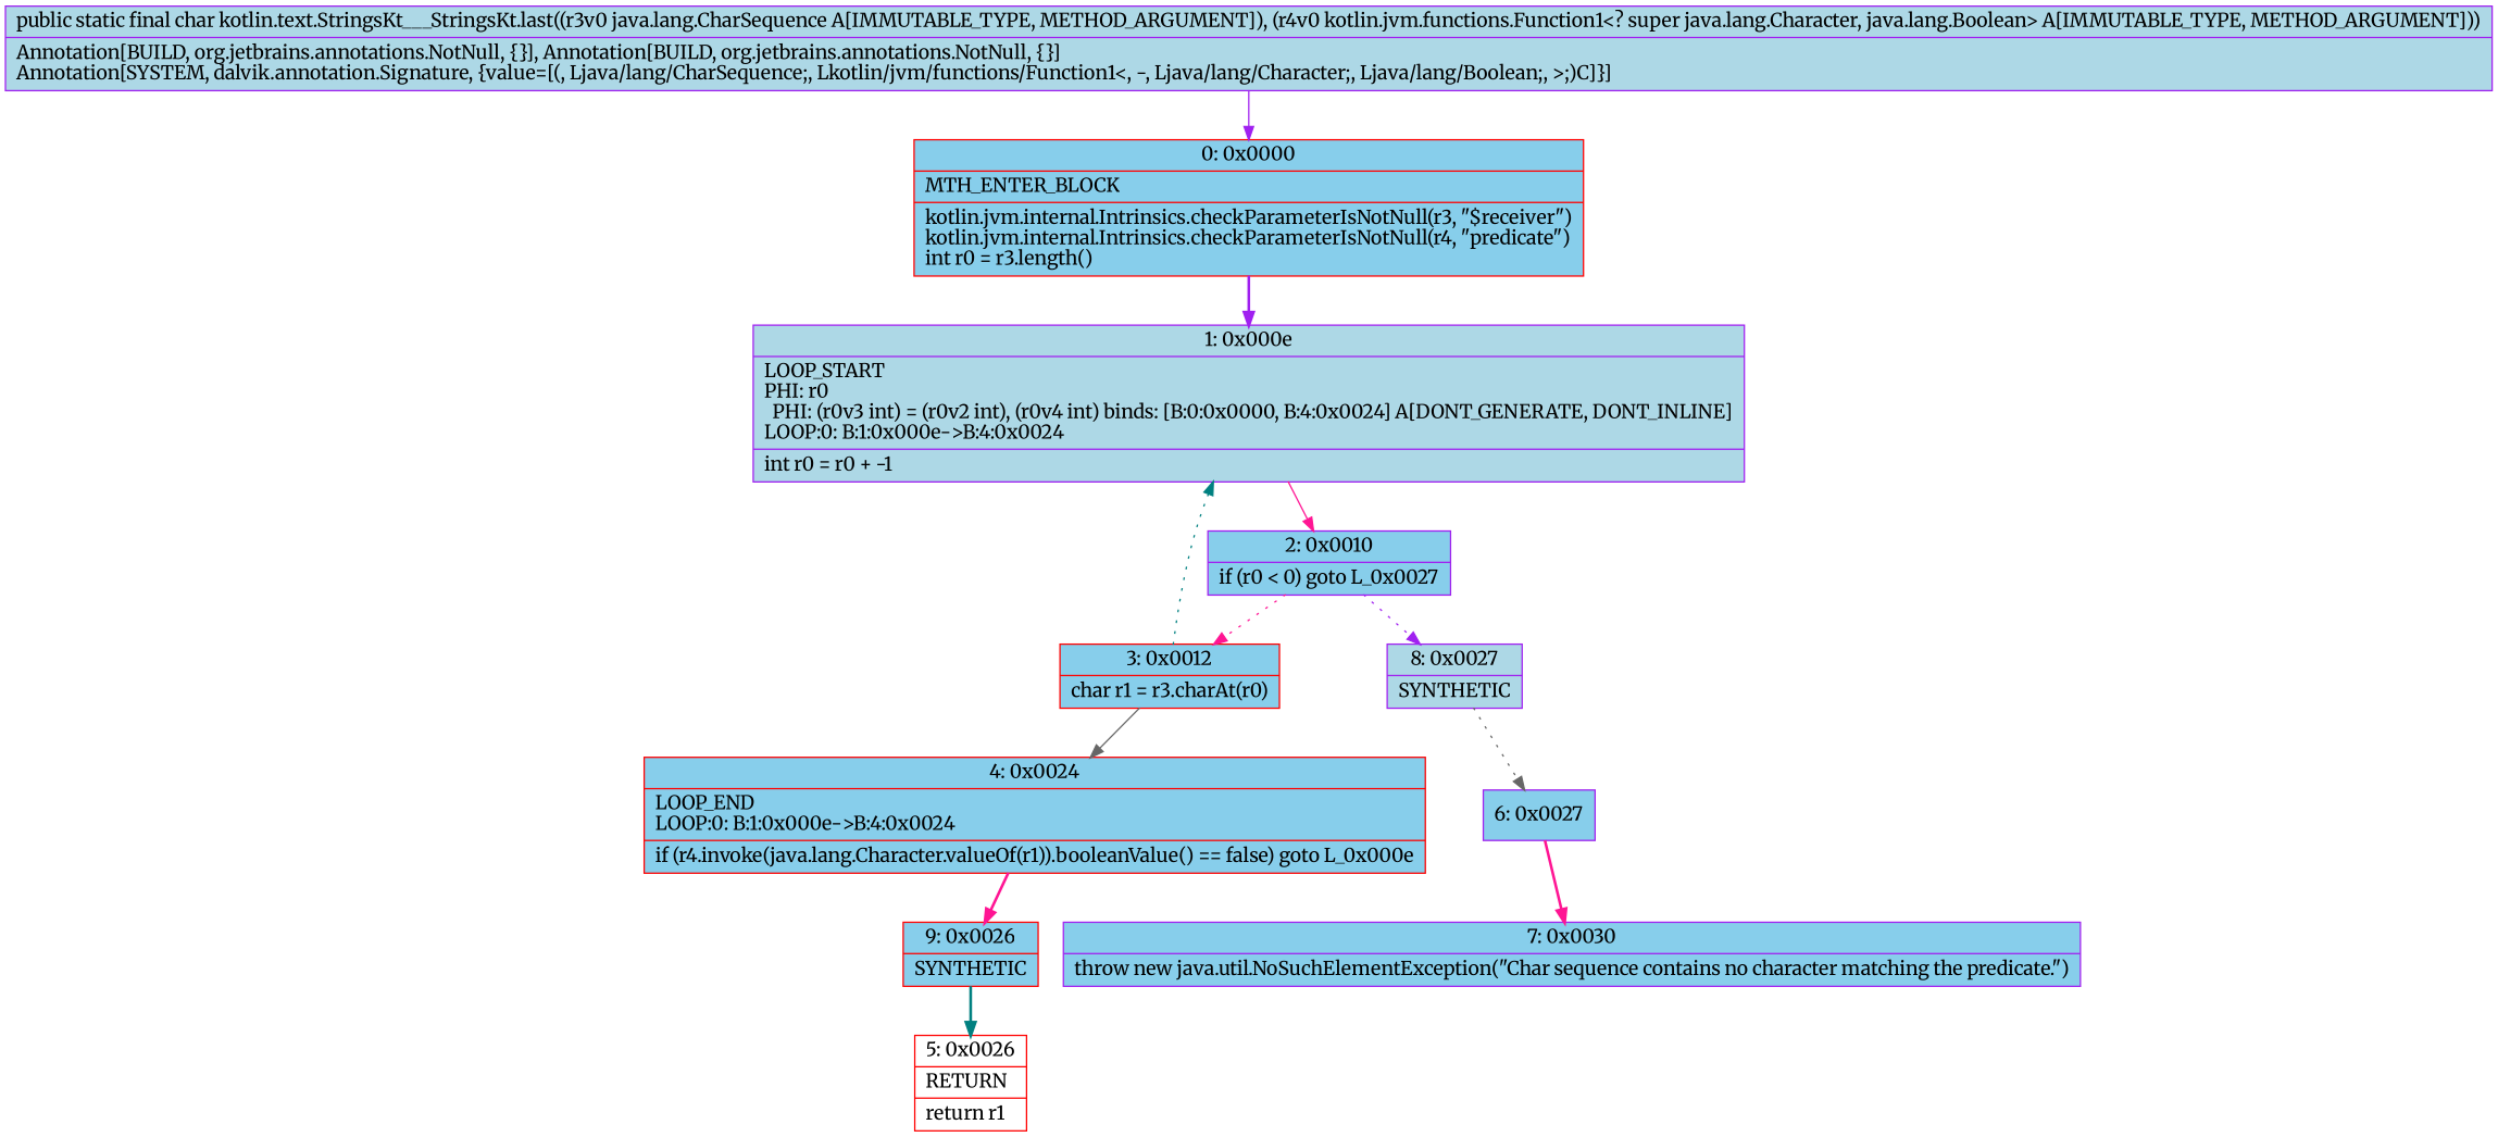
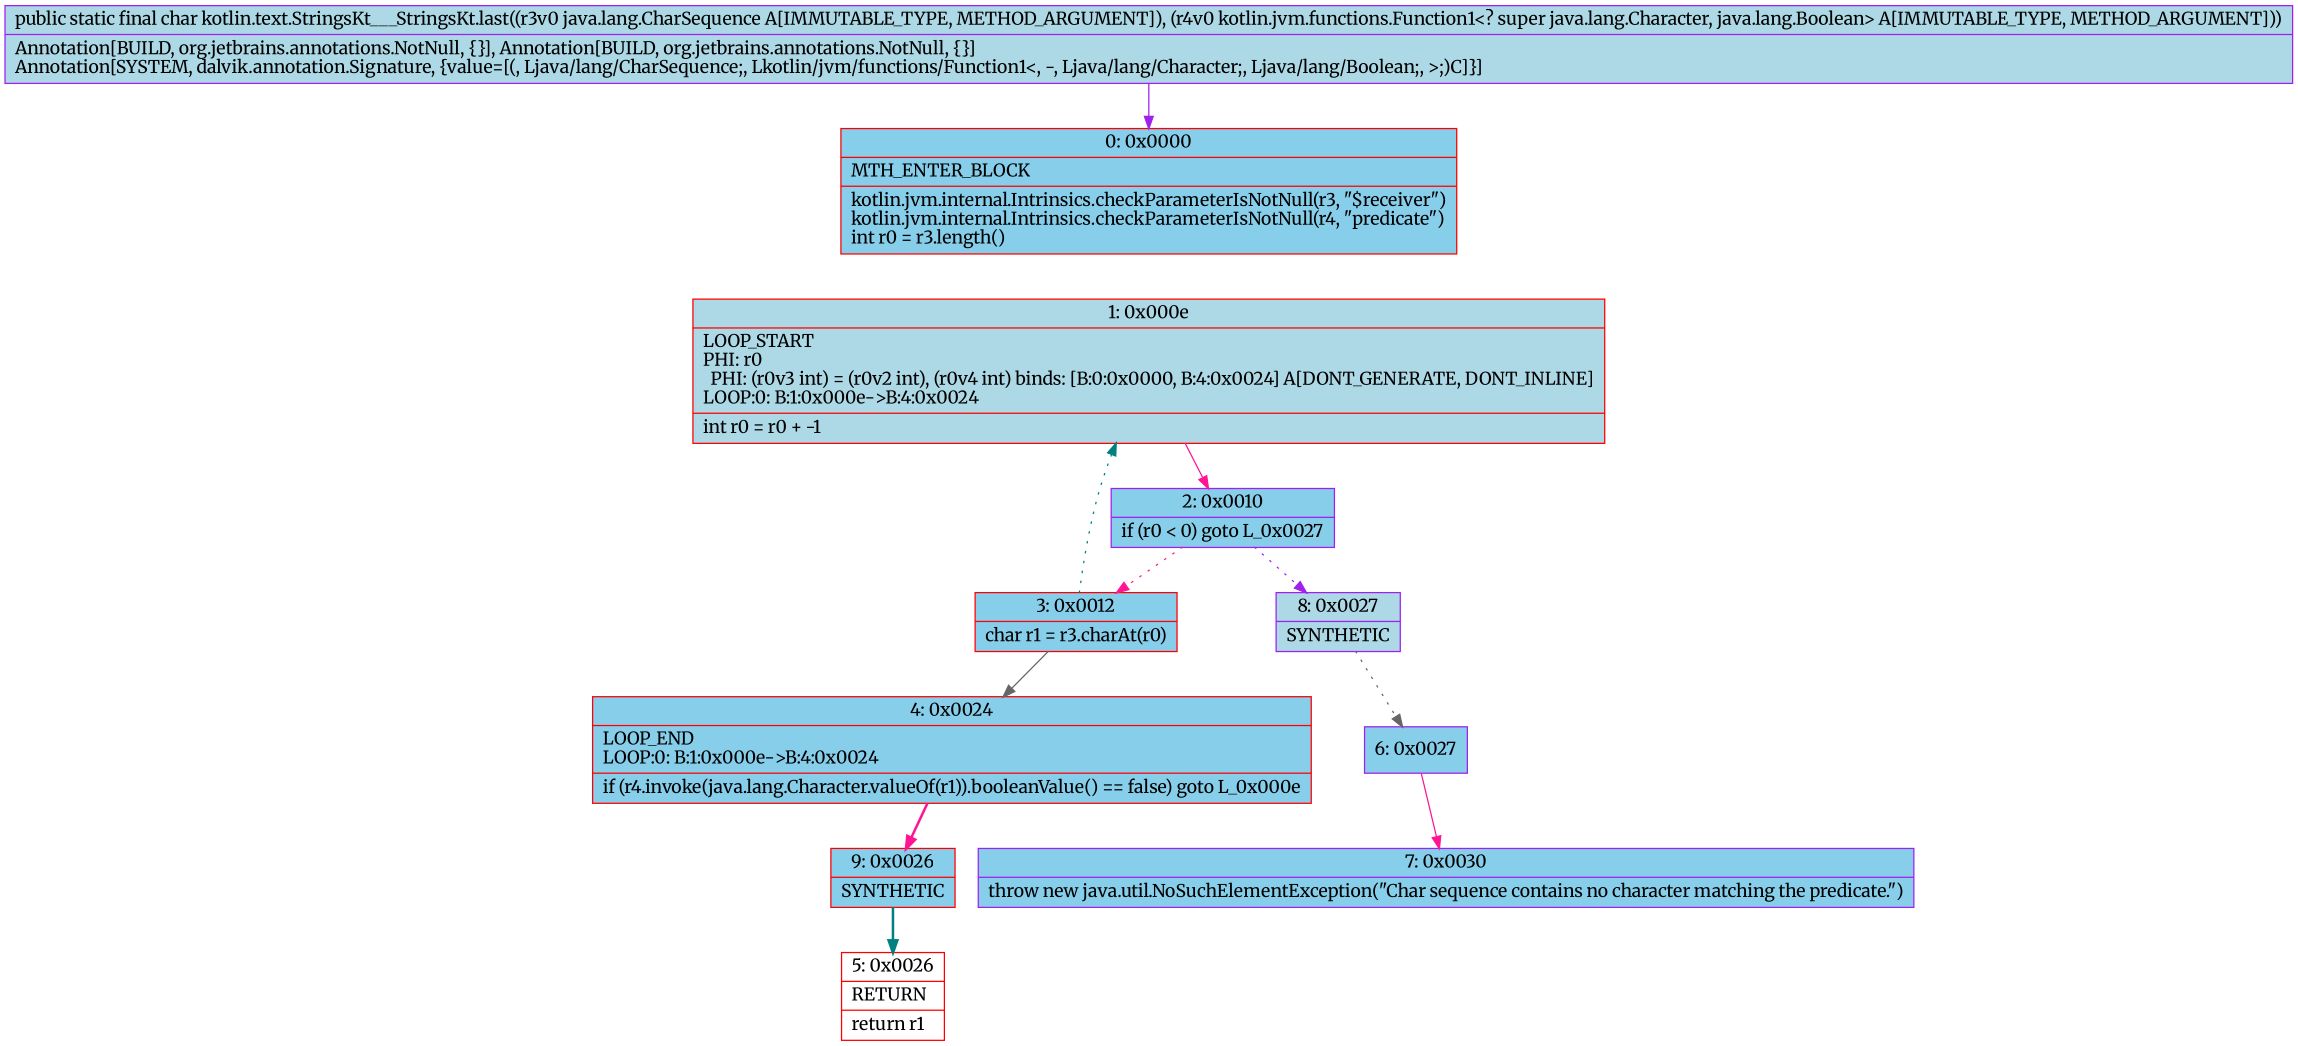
  digraph {
    fontname=Merriweather
    node [color=purple fillcolor=skyblue fontname=Merriweather shape=record style=filled]
    edge [color=deeppink fontname=Merriweather style=bold]
    n1 [color=red label="{0\:\ 0x0000|MTH_ENTER_BLOCK\l|kotlin.jvm.internal.Intrinsics.checkParameterIsNotNull(r3, \"$receiver\")\lkotlin.jvm.internal.Intrinsics.checkParameterIsNotNull(r4, \"predicate\")\lint r0 = r3.length()\l}"]
-   n2 [fillcolor=lightblue label="{1\:\ 0x000e|LOOP_START\lPHI: r0 \l  PHI: (r0v3 int) = (r0v2 int), (r0v4 int) binds: [B:0:0x0000, B:4:0x0024] A[DONT_GENERATE, DONT_INLINE]\lLOOP:0: B:1:0x000e\-\>B:4:0x0024\l|int r0 = r0 + \-1\l}"]
+   n2 [color=red fillcolor=lightblue label="{1\:\ 0x000e|LOOP_START\lPHI: r0 \l  PHI: (r0v3 int) = (r0v2 int), (r0v4 int) binds: [B:0:0x0000, B:4:0x0024] A[DONT_GENERATE, DONT_INLINE]\lLOOP:0: B:1:0x000e\-\>B:4:0x0024\l|int r0 = r0 + \-1\l}"]
    n3 [label="{2\:\ 0x0010|if (r0 \< 0) goto L_0x0027\l}"]
    n4 [color=red label="{3\:\ 0x0012|char r1 = r3.charAt(r0)\l}"]
    n5 [fillcolor=lightblue label="{8\:\ 0x0027|SYNTHETIC\l}"]
    n6 [color=red label="{4\:\ 0x0024|LOOP_END\lLOOP:0: B:1:0x000e\-\>B:4:0x0024\l|if (r4.invoke(java.lang.Character.valueOf(r1)).booleanValue() == false) goto L_0x000e\l}"]
    n7 [label="{6\:\ 0x0027}"]
    n8 [color=red label="{9\:\ 0x0026|SYNTHETIC\l}"]
    n9 [color=red fillcolor=white label="{5\:\ 0x0026|RETURN\l|return r1\l}"]
    n10 [label="{7\:\ 0x0030|throw new java.util.NoSuchElementException(\"Char sequence contains no character matching the predicate.\")\l}"]
    n11 [fillcolor=lightblue label="{public static final char kotlin.text.StringsKt___StringsKt.last((r3v0 java.lang.CharSequence A[IMMUTABLE_TYPE, METHOD_ARGUMENT]), (r4v0 kotlin.jvm.functions.Function1\<? super java.lang.Character, java.lang.Boolean\> A[IMMUTABLE_TYPE, METHOD_ARGUMENT]))  | Annotation[BUILD, org.jetbrains.annotations.NotNull, \{\}], Annotation[BUILD, org.jetbrains.annotations.NotNull, \{\}]\lAnnotation[SYSTEM, dalvik.annotation.Signature, \{value=[(, Ljava\/lang\/CharSequence;, Lkotlin\/jvm\/functions\/Function1\<, \-, Ljava\/lang\/Character;, Ljava\/lang\/Boolean;, \>;)C]\}]\l}"]
-   n1 -> n2 [color=purple]
    n2 -> n3 [style=solid]
    n3 -> n4 [style=dotted]
    n3 -> n5 [color=purple style=dotted]
    n4 -> n2 [color=teal style=dotted]
    n4 -> n6 [color=gray40 style=solid]
    n5 -> n7 [color=gray40 style=dotted]
    n6 -> n8
-   n7 -> n10
+   n7 -> n10 [style=solid]
    n8 -> n9 [color=teal]
    n11 -> n1 [color=purple style=solid]
  }
